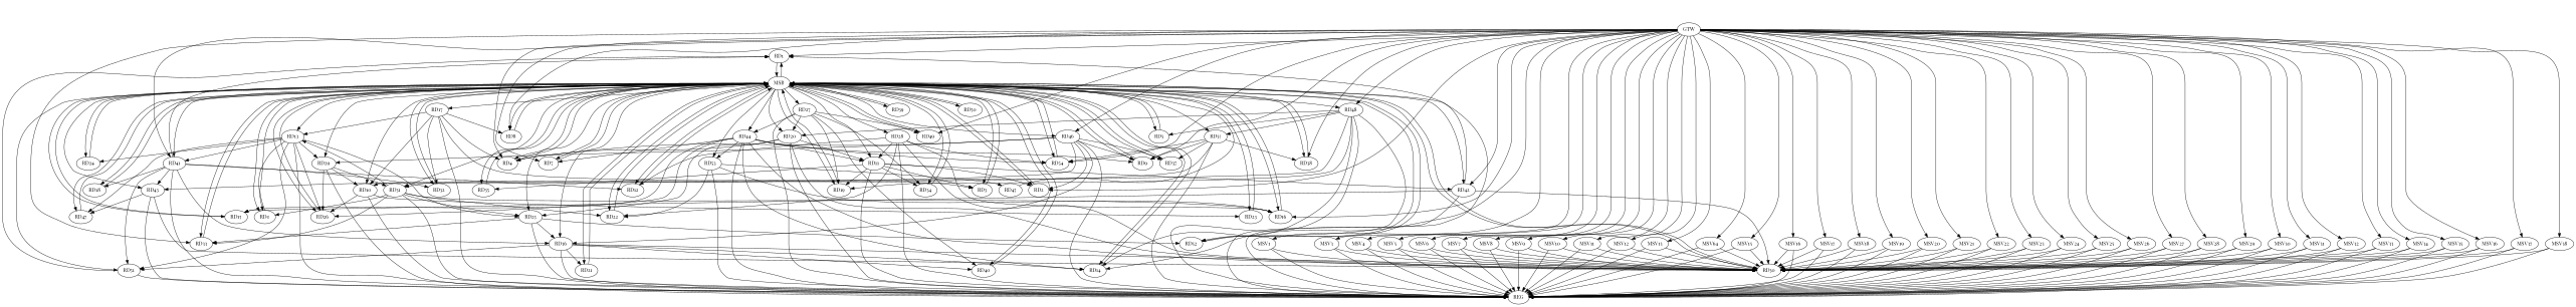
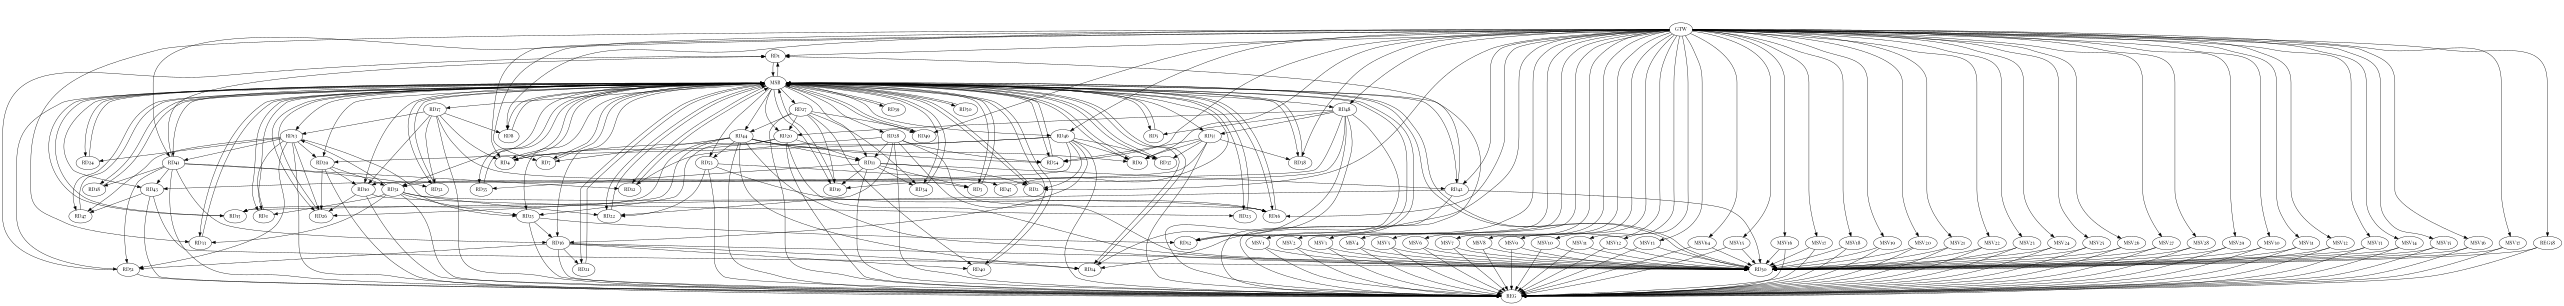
  strict digraph {
    fontname="Playfair Display"
    node [fontname="Playfair Display"]
    edge [fontname="Playfair Display"]
    n1 [label=RD1]
    n2 [label=MSB]
    n3 [label=RD2]
    n4 [label=RD3]
    n5 [label=RD4]
    n6 [label=RD5]
    n7 [label=RD0]
    n8 [label=RD7]
    n9 [label=RD8]
    n10 [label=RD9]
    n11 [label=RD10]
    n12 [label=RD23]
    n13 [label=RD26]
    n14 [label=REG]
    n15 [label=RD11]
    n16 [label=RD19]
    n17 [label=RD34]
    n18 [label=RD35]
    n19 [label=RD42]
    n20 [label=RD12]
    n21 [label=RD13]
    n22 [label=RD24]
    n23 [label=RD25]
    n24 [label=RD29]
    n25 [label=RD41]
    n26 [label=RD47]
    n27 [label=RD51]
    n28 [label=RD14]
    n29 [label=RD15]
    n30 [label=RD16]
    n31 [label=RD17]
    n32 [label=RD32]
    n33 [label=RD18]
    n34 [label=RD20]
    n35 [label=RD30]
    n36 [label=RD21]
    n37 [label=RD22]
    n38 [label=RD33]
    n39 [label=RD36]
    n40 [label=RD52]
    n41 [label=RD27]
    n42 [label=RD40]
    n43 [label=RD44]
    n44 [label=RD49]
    n45 [label=RD28]
    n46 [label=RD54]
    n47 [label=RD31]
    n48 [label=RD37]
    n49 [label=RD38]
    n50 [label=RD39]
    n51 [label=RD43]
    n52 [label=RD53]
    n53 [label=RD46]
    n54 [label=RD48]
    n55 [label=RD55]
    n56 [label=RD50]
    n57 [label=RD45]
    n58 [label=GTW]
    n59 [label=MSV1]
+   n60 [label=MSV2]
    n61 [label=MSV3]
    n62 [label=MSV4]
    n63 [label=MSV5]
    n64 [label=MSV6]
    n65 [label=MSV7]
    n66 [label=MSV8]
    n67 [label=MSV9]
    n68 [label=MSV10]
    n69 [label=MSV11]
    n70 [label=MSV12]
    n71 [label=MSV13]
    n72 [label=MSV64]
    n73 [label=MSV15]
    n74 [label=MSV16]
    n75 [label=MSV17]
    n76 [label=MSV18]
    n77 [label=MSV19]
    n78 [label=MSV20]
    n79 [label=MSV21]
    n80 [label=MSV22]
    n81 [label=MSV23]
    n82 [label=MSV24]
    n83 [label=MSV25]
    n84 [label=MSV26]
    n85 [label=MSV27]
    n86 [label=MSV28]
    n87 [label=MSV29]
    n88 [label=MSV30]
    n89 [label=MSV31]
    n90 [label=MSV32]
    n91 [label=MSV33]
    n92 [label=MSV34]
    n93 [label=MSV35]
    n94 [label=MSV36]
    n95 [label=MSV37]
-   n96 [label=MSV38]
+   n96 [label=REG38]
    n1 -> n2
    n2 -> n1
    n2 -> n3
    n2 -> n4
    n2 -> n5
    n2 -> n6
    n2 -> n7
    n2 -> n8
    n2 -> n9
    n2 -> n10
    n2 -> n11
    n2 -> n12
    n2 -> n13
    n2 -> n14
    n2 -> n15
    n2 -> n16
    n2 -> n17
    n2 -> n18
    n2 -> n19
    n2 -> n20
    n2 -> n21
    n2 -> n22
    n2 -> n23
    n2 -> n24
    n2 -> n25
    n2 -> n26
    n2 -> n27
    n2 -> n28
    n2 -> n29
    n2 -> n30
    n2 -> n31
    n2 -> n32
    n2 -> n33
    n2 -> n34
    n2 -> n35
    n2 -> n36
    n2 -> n37
    n2 -> n38
    n2 -> n39
    n2 -> n40
    n2 -> n41
    n2 -> n42
    n2 -> n43
    n2 -> n44
    n2 -> n45
    n2 -> n46
    n2 -> n47
    n2 -> n48
    n2 -> n49
    n2 -> n50
    n2 -> n51
    n2 -> n52
    n2 -> n53
    n2 -> n54
    n2 -> n55
    n2 -> n56
    n3 -> n2
    n4 -> n2
    n5 -> n2
    n6 -> n2
    n7 -> n2
    n8 -> n2
    n9 -> n2
    n10 -> n2
    n11 -> n12
    n11 -> n13
    n11 -> n14
    n12 -> n2
    n13 -> n2
    n15 -> n3
    n15 -> n4
    n15 -> n14
    n15 -> n16
    n15 -> n17
    n15 -> n18
    n15 -> n19
    n16 -> n2
    n17 -> n2
    n18 -> n2
    n19 -> n1
    n19 -> n14
    n19 -> n29
    n19 -> n35
    n20 -> n2
    n21 -> n7
    n21 -> n13
    n21 -> n14
    n21 -> n22
    n21 -> n23
    n21 -> n24
    n21 -> n25
    n21 -> n26
    n21 -> n27
    n22 -> n2
    n23 -> n14
-   n23 -> n38
    n23 -> n39
    n23 -> n40
    n24 -> n11
    n24 -> n13
    n24 -> n14
    n24 -> n47
    n25 -> n1
    n25 -> n14
    n25 -> n20
    n25 -> n27
    n25 -> n32
    n25 -> n33
    n25 -> n39
    n25 -> n51
    n26 -> n2
    n27 -> n1
    n27 -> n14
    n28 -> n2
    n29 -> n2
    n30 -> n2
    n31 -> n4
    n31 -> n5
    n31 -> n9
    n31 -> n11
    n31 -> n14
    n31 -> n21
    n31 -> n32
    n32 -> n2
    n33 -> n2
    n34 -> n5
    n34 -> n14
    n34 -> n15
    n34 -> n23
    n34 -> n35
    n35 -> n2
    n36 -> n2
    n37 -> n2
    n38 -> n2
    n39 -> n14
    n39 -> n27
    n39 -> n28
    n39 -> n35
    n39 -> n36
    n39 -> n42
    n40 -> n2
    n41 -> n14
    n41 -> n16
    n41 -> n17
    n41 -> n34
    n41 -> n42
    n41 -> n43
    n41 -> n44
    n42 -> n2
    n43 -> n8
    n43 -> n10
    n43 -> n13
    n43 -> n14
    n43 -> n15
    n43 -> n28
    n43 -> n29
    n43 -> n35
    n43 -> n46
    n43 -> n52
    n44 -> n2
    n45 -> n14
    n45 -> n15
    n45 -> n20
    n45 -> n30
    n45 -> n35
    n45 -> n37
    n45 -> n46
    n46 -> n2
    n47 -> n7
    n47 -> n14
    n47 -> n21
    n47 -> n23
    n47 -> n30
    n47 -> n37
    n47 -> n38
    n48 -> n2
    n49 -> n2
    n50 -> n2
    n51 -> n14
    n51 -> n26
    n51 -> n35
    n52 -> n14
    n52 -> n30
    n52 -> n37
    n52 -> n57
    n53 -> n3
    n53 -> n5
    n53 -> n10
    n53 -> n14
    n53 -> n24
    n53 -> n39
    n53 -> n48
    n53 -> n51
    n54 -> n6
    n54 -> n11
    n54 -> n14
    n54 -> n16
    n54 -> n28
    n54 -> n34
    n54 -> n40
    n54 -> n55
    n55 -> n10
    n55 -> n14
    n55 -> n46
    n55 -> n47
    n55 -> n48
    n55 -> n49
    n56 -> n2
    n57 -> n2
    n58 -> n1
    n58 -> n3
    n58 -> n5
    n58 -> n8
    n58 -> n9
    n58 -> n10
    n58 -> n19
    n58 -> n25
    n58 -> n28
    n58 -> n30
    n58 -> n38
    n58 -> n44
    n58 -> n46
    n58 -> n49
    n58 -> n53
    n58 -> n54
    n58 -> n59
+   n58 -> n60
    n58 -> n61
    n58 -> n62
    n58 -> n63
    n58 -> n64
    n58 -> n65
    n58 -> n66
    n58 -> n67
    n58 -> n68
    n58 -> n69
    n58 -> n70
    n58 -> n71
    n58 -> n72
    n58 -> n73
    n58 -> n74
    n58 -> n75
    n58 -> n76
    n58 -> n77
    n58 -> n78
    n58 -> n79
    n58 -> n80
    n58 -> n81
    n58 -> n82
    n58 -> n83
    n58 -> n84
    n58 -> n85
    n58 -> n86
    n58 -> n87
    n58 -> n88
    n58 -> n89
    n58 -> n90
    n58 -> n91
    n58 -> n92
    n58 -> n93
    n58 -> n94
    n58 -> n95
    n58 -> n96
    n59 -> n14
    n59 -> n35
+   n60 -> n14
+   n60 -> n35
    n61 -> n14
    n61 -> n35
    n62 -> n14
    n62 -> n35
    n63 -> n14
    n63 -> n35
    n64 -> n14
    n64 -> n35
    n65 -> n14
    n65 -> n35
    n66 -> n14
    n66 -> n35
    n67 -> n14
    n67 -> n35
    n68 -> n14
    n68 -> n35
    n69 -> n14
    n69 -> n35
    n70 -> n14
    n70 -> n35
    n71 -> n14
    n71 -> n35
    n72 -> n14
    n72 -> n35
    n73 -> n14
    n73 -> n35
    n74 -> n14
    n74 -> n35
    n75 -> n14
    n75 -> n35
    n76 -> n14
    n76 -> n35
    n77 -> n14
    n77 -> n35
    n78 -> n14
    n78 -> n35
    n79 -> n14
    n79 -> n35
    n80 -> n14
    n80 -> n35
    n81 -> n14
    n81 -> n35
    n82 -> n14
    n82 -> n35
    n83 -> n14
    n83 -> n35
    n84 -> n14
    n84 -> n35
    n85 -> n14
    n85 -> n35
    n86 -> n14
    n86 -> n35
    n87 -> n14
    n87 -> n35
    n88 -> n14
    n88 -> n35
    n89 -> n14
    n89 -> n35
    n90 -> n14
    n90 -> n35
    n91 -> n14
    n91 -> n35
    n92 -> n14
    n92 -> n35
    n93 -> n14
    n93 -> n35
    n94 -> n14
    n94 -> n35
    n95 -> n14
    n95 -> n35
    n96 -> n14
    n96 -> n35
  }
